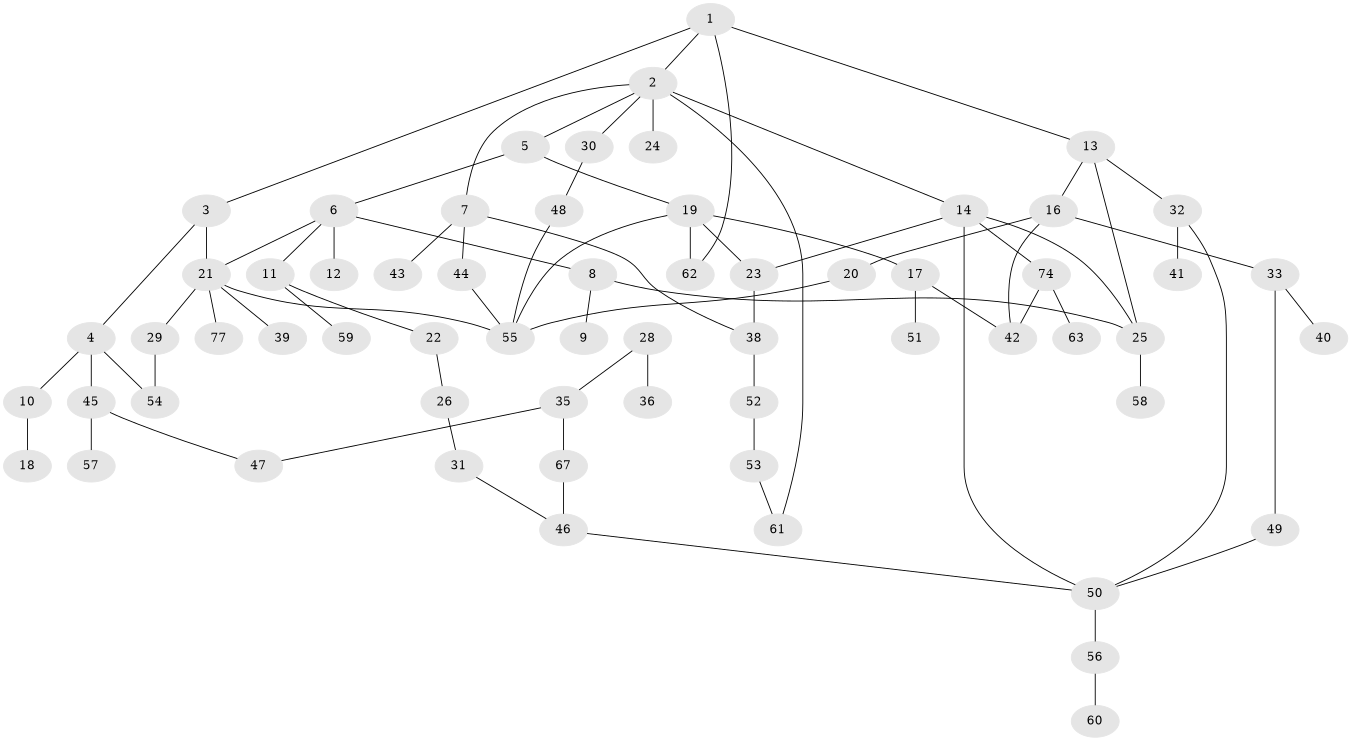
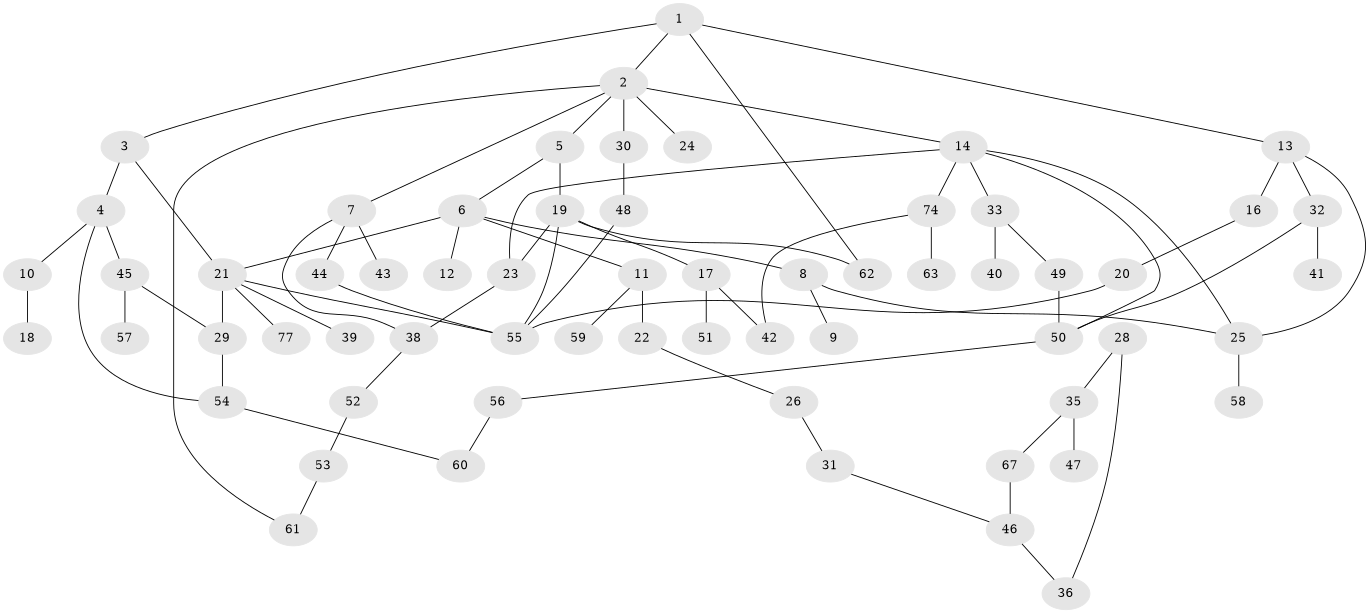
  graph {
    node [color=gray90 style=filled]
    1
    2
    3
    13
    62
    5
    7
    14
    24
    30
    61
    4
    21
    25
    16
    32
    6
    19
    38
    43
    44
    23
    33
    n24 [label=74]
    50
    48
    10
    45
    54
    55
    n31 [label=77]
    29
    39
    18
    47
    57
    60
    8
    11
    12
    17
    9
    22
    59
    42
    51
    52
    58
    26
    20
    41
    40
    49
    63
    56
    28
    35
    36
    31
    46
    n61 [label=67]
    53
    1 -- 2
    1 -- 3
    1 -- 13
    1 -- 62
    2 -- 5
    2 -- 7
    2 -- 14
    2 -- 24
    2 -- 30
    2 -- 61
    3 -- 4
    3 -- 21
    13 -- 25
    13 -- 16
    13 -- 32
    5 -- 6
    5 -- 19
    7 -- 38
    7 -- 43
    7 -- 44
    14 -- 25
    14 -- 23
-   16 -- 33
+   14 -- 33
    14 -- n24
    14 -- 50
    30 -- 48
    4 -- 10
    4 -- 45
    4 -- 54
    21 -- 55
    21 -- n31
    21 -- 29
    21 -- 39
    25 -- 58
-   16 -- 42
    16 -- 20
    32 -- 50
    32 -- 41
    6 -- 21
    6 -- 8
    6 -- 11
    6 -- 12
    19 -- 62
    19 -- 23
    19 -- 55
    19 -- 17
    38 -- 52
    44 -- 55
    23 -- 38
    33 -- 40
    33 -- 49
    n24 -- 42
    n24 -- 63
    50 -- 56
    48 -- 55
    10 -- 18
-   45 -- 47
+   45 -- 29
    45 -- 57
+   54 -- 60
    29 -- 54
    8 -- 25
    8 -- 9
    11 -- 22
    11 -- 59
    17 -- 42
    17 -- 51
    22 -- 26
    52 -- 53
    26 -- 31
    20 -- 55
    49 -- 50
    56 -- 60
    28 -- 35
    28 -- 36
    35 -- 47
    35 -- n61
    31 -- 46
-   46 -- 50
+   46 -- 36
    n61 -- 46
    53 -- 61
  }
